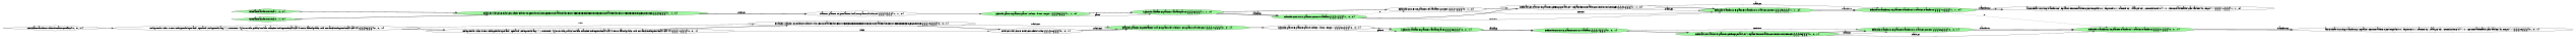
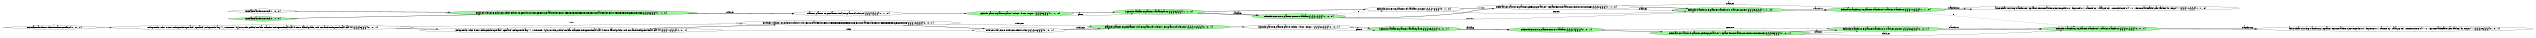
  digraph {
    rankdir=LR
    node [fillcolor=palegreen shape=ellipse style=filled]
    edge [style=bold]
    n1 [fillcolor=white label="RelTraitSet traitSet = planner.getEmptyTraitSet().replace(EnumerableConvention.INSTANCE)@@@8@@@['1', '1', '0']"]
    n2 [label="RelNode transform = planner.transform(0,traitSet,convert)@@@9@@@['1', '1', '0']"]
    n3 [label="RelNode transform2 = planner.transform(0,traitSet,transform)@@@10@@@['1', '1', '0']"]
    n4 [label="RelTraitSet traitSet = planner.getEmptyTraitSet().replace(EnumerableConvention.INSTANCE)@@@25@@@['0', '0', '1']"]
    n5 [label="RelNode transform2 = planner.transform(1,traitSet,transform)@@@27@@@['0', '0', '1']"]
    n6 [label="RelNode transform = planner.transform(0,traitSet,convert)@@@26@@@['0', '0', '1']"]
    n7 [fillcolor=white label="RuleSet ruleSet1 = RuleSets.ofList(rule1,EnumerableRules.ENUMERABLE_FILTER_RULE,EnumerableRules.ENUMERABLE_PROJECT_RULE)@@@19@@@['0', '0', '1']"]
    n8 [label="Planner planner = getPlanner(null,Programs.of(ruleSet1),Programs.of(ruleSet2))@@@21@@@['0', '0', '1']"]
    n9 [fillcolor=white label="RuleSet ruleSet2 = RuleSets.ofList(rule2)@@@20@@@['0', '0', '1']"]
    n10 [fillcolor=white label="assertThat(toString(transform2),equalTo(\"EnumerableProject(empid=($0(, deptno=($1(, name=($2(, salary=($3(, commission=($4()\" + \" EnumerableTableScan(table=((hr, emps(()\"))@@@28@@@['0', '0', '1']"]
    n11 [fillcolor=white label="Planner planner = getPlanner(null,Programs.of(ruleSet))@@@4@@@['1', '1', '0']"]
    n12 [label="SqlNode parse = planner.parse(\"select * from \"emps\"\")@@@5@@@['1', '1', '0']"]
    n13 [fillcolor=white label="assertThat(toString(transform2),equalTo(\"EnumerableProject(empid=($0(, deptno=($1(, name=($2(, salary=($3(, commission=($4()\" + \" EnumerableTableScan(table=((hr, emps(()\"))@@@11@@@['1', '1', '0']"]
    n14 [label="RelNode convert = planner.convert(validate)@@@7@@@['1', '0', '0']"]
    n15 [fillcolor=white label="RelNode convert = planner.rel(validate).project()@@@7@@@['0', '1', '0']"]
-   n16 [label="testPlanTransformTwice['1', '0', '0']" shape=diamond]
+   n16 [fillcolor=white label="testPlanTransformTwice['1', '0', '0']" shape=diamond]
    n17 [label="RuleSet ruleSet = RuleSets.ofList(FilterMergeRule.INSTANCE,EnumerableRules.ENUMERABLE_FILTER_RULE,EnumerableRules.ENUMERABLE_PROJECT_RULE)@@@3@@@['1', '1', '0']"]
    n18 [fillcolor=white label="SqlNode parse = planner.parse(\"select * from \"emps\"\")@@@22@@@['0', '0', '1']"]
    n19 [fillcolor=white label="RelOptRule rule2 = new RelOptRule(operand(,operand(,RelOptRule.any())),\"MYRULE\"){@Override public boolean matches(RelOptRuleCall call){return false}public void onMatch(RelOptRuleCall call){}}@@@11@@@['0', '0', '1']"]
    n20 [label="SqlNode validate = planner.validate(parse)@@@23@@@['0', '0', '1']"]
    n21 [label="RelNode convert = planner.convert(validate)@@@24@@@['0', '0', '1']"]
    n22 [label="testPlanTransformTwice['0', '1', '0']" shape=diamond]
    n23 [label="SqlNode validate = planner.validate(parse)@@@6@@@['1', '1', '0']"]
    n24 [fillcolor=white label="testPlanTransformWithRuleNameConflicts['0', '0', '1']" shape=diamond]
    n25 [fillcolor=white label="RelOptRule rule1 = new RelOptRule(operand(,operand(,RelOptRule.any())),\"MYRULE\"){@Override public boolean matches(RelOptRuleCall call){return false}public void onMatch(RelOptRuleCall call){}}@@@3@@@['0', '0', '1']"]
    n1 -> n2
    n1 -> n2 [label=traitSet style=solid]
    n1 -> n3 [label=traitSet style=solid]
    n2 -> n3 [label=transform style=solid]
    n2 -> n3
    n3 -> n5 [label=0 style=dashed]
    n3 -> n13 [label=transform2 style=solid]
    n3 -> n13
    n4 -> n5 [label=traitSet style=solid]
    n4 -> n6 [label=traitSet style=solid]
    n4 -> n6
    n5 -> n10 [label=transform2 style=solid]
    n5 -> n10
    n6 -> n5 [label=transform style=solid]
    n6 -> n5
    n7 -> n8 [label=ruleSet1 style=solid]
    n7 -> n9
    n8 -> n18
    n9 -> n8 [label=ruleSet2 style=solid]
    n9 -> n8
    n11 -> n12
    n12 -> n23
    n12 -> n23 [label=parse style=solid]
    n14 -> n1
    n14 -> n2 [label=convert style=solid]
    n14 -> n15 [label=0 style=dashed]
    n15 -> n1
    n15 -> n2 [label=convert style=solid]
    n16 -> n17
    n17 -> n11 [label=ruleSet style=solid]
    n17 -> n11
    n18 -> n20
    n18 -> n20 [label=parse style=solid]
    n19 -> n7
    n19 -> n9 [label=rule2 style=solid]
    n20 -> n21 [label=validate style=solid]
    n20 -> n21
    n21 -> n4
    n21 -> n6 [label=convert style=solid]
    n22 -> n17
    n23 -> n14
    n23 -> n14 [label=validate style=solid]
    n23 -> n15
    n24 -> n25
    n25 -> n7 [label=rule1 style=solid]
    n25 -> n19
  }
